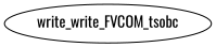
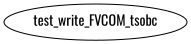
  digraph {
    fontname=Oswald
-   test_write_FVCOM_tsobc [fontname=Oswald label=write_write_FVCOM_tsobc]
+   test_write_FVCOM_tsobc [fontname=Oswald]
  }
